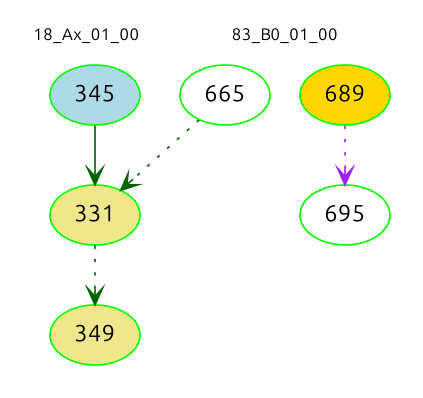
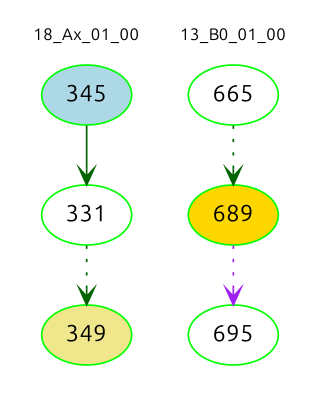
  digraph {
    fontname=Ubuntu
    node [color=green fillcolor=khaki fontname=Ubuntu style=filled]
    edge [arrowhead=vee color=darkgreen fontname=Ubuntu style=dotted]
    n1 [fillcolor=lightblue label=345]
-   n2 [label=331]
+   n2 [fillcolor=white label=331]
    n3 [label=349]
    n4 [fillcolor=white label=665]
    n5 [fillcolor=gold label=689]
    n6 [fillcolor=white label=695]
    subgraph cluster_1 {
      color=white
      fontsize=10
      label="18_Ax_01_00"
      n1
      n2
      n3
    }
    subgraph cluster_2 {
      color=white
      fontsize=10
-     label="83_B0_01_00"
+     label="13_B0_01_00"
      n4
      n5
      n6
    }
    n1 -> n2 [style=solid]
    n2 -> n3
-   n4 -> n2
+   n4 -> n5
    n5 -> n6 [color=purple]
  }
